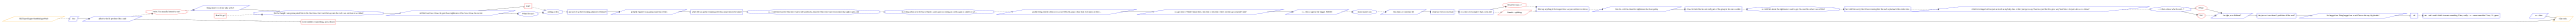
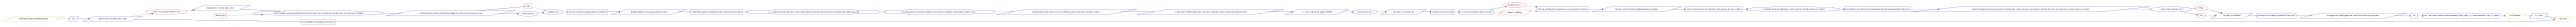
  digraph {
    fontname="Liberation Serif"
    rankdir=LR
    node [color=blue fontname="Liberation Serif" shape=parallelogram]
    edge [arrowhead=tee fontname="Liberation Serif" style=dashed]
    n1 [color=orange label="/EE/Types/Engine/StartDialogueNode"]
    n2 [label=hey]
    n3 [label="talked to the lil speedster like u said"]
    n4 [color=red label="Wow. You actually listened to me?" shape=octagon]
    n5 [color=red label="In the middle of something, sorry. [End.]" shape=box]
    n6 [color=red label="How'd it go?" shape=box]
    n7 [label="first he thought i was gonna punch him in the face lmao. but i took him up onto the roof n we sat down n we talked" shape=octagon]
    n8 [label="fking shove it n let me talk, will u?"]
    "Chat ends." [color=orange]
    n10 [label="told him bout how i know he gets those nightmares of his. how i know hes not ok"]
    n11 [color=red label="And?" shape=box]
    n12 [label="What'd he say?" shape=octagon]
    n13 [label="nothing at first" shape=octagon]
    n14 [label="just sort of sat there looking ashamed of himself" shape=box]
    n15 [label="probably figured i was gonna make fun of him"]
    n16 [label="which tbf was pretty tempting with how proper shook he looked" shape=box]
    n17 [label="so... i told him bout the first time i had to kill somebody. about the first time i had 2 look down that sight n take a life" shape=octagon]
    n18 [label="its 1 thing when ur in the heat of battle...some goon is coming at u with a gun or a knife or w/e..." shape=octagon]
    n19 [label="another thing entirely when ur on a roof 300 yrds away n they dont even know ur there..."]
    n20 [label="n u got time to *think* about them. who they r. why they r there. do they got a family? kids?"]
    n21 [label="n... then u squeeze the trigger. BOOM"]
    n22 [label="doesnt matter now" shape=octagon]
    n23 [label="they dead, n i took that life"]
    n24 [label="n that face lives in my head" shape=box]
    n25 [label="n so does every single 1 thats come after" shape=box]
    n26 [color=red label="How'd he react...?" shape=octagon]
    n27 [color=red label="Sounds... uplifting."]
    n28 [label="didnt say anything 4 the longest time. we just sat there in silence" shape=box]
    n29 [label="then he...told me about the nightmares hes been getting"]
    n30 [label="n how he feels like hes not really part of the group bc hes not a soldier" shape=box]
    n31 [label="so i told him about the nightmares i used to get. the ones like when i was a lil kid" shape=octagon]
    n32 [label="but i told him sorry that id been treating him like such a plumsack this whole time" shape=box]
    n33 [label="n that he belonged with us just as much as anybody does. n that i just got a way 'bout me, just like he's got a way 'bout him, n its just who we r, u know?"]
    n34 [label=".... n then u know what he said...?" shape=octagon]
    n35 [color=red label="What?" shape=octagon]
    n36 [color=red label="No?" shape=octagon]
    n37 [label="\"ur right, ur a dickhead\""]
    n38 [label="but just as i was about 2 push him off the roof?" shape=box]
    n39 [label="he hugged me. fking hugged me. n said 'but ur also my big brother'"]
    n40 [label=wtf shape=box]
    n41 [label="but... nah. worth. think it meant something 2 him, really... n... meant somethin' 2 me, 2. i guess" shape=box]
+   n42 [color=orange label="+20 Chemistry" shape=octagon]
    n43 [label="so... thnx"]
    n1 -> n2 [arrowhead=odot]
    n2 -> n3 [style=solid]
    n3 -> n4
    n3 -> n5 [arrowhead=odot style=solid]
    n4 -> n8
    n5 -> "Chat ends." [style=solid]
    n6 -> n7
    n7 -> n10 [arrowhead=odot style=solid]
    n8 -> n7 [arrowhead=odot style=solid]
    n10 -> n11 [arrowhead=odot style=solid]
    n10 -> n12 [style=solid]
    n11 -> n13 [arrowhead=odot]
    n12 -> n13
    n13 -> n14 [arrowhead=odot]
    n14 -> n15 [style=solid]
    n15 -> n16 [arrowhead=odot style=solid]
    n16 -> n17 [arrowhead=odot style=solid]
    n17 -> n18 [arrowhead=odot]
    n18 -> n19 [arrowhead=odot]
    n19 -> n20 [arrowhead=odot style=solid]
    n20 -> n21 [style=solid]
    n21 -> n22
    n22 -> n23
    n23 -> n24 [style=solid]
    n24 -> n25
    n25 -> n26 [style=solid]
    n25 -> n27 [arrowhead=odot]
    n26 -> n28
    n27 -> n28 [arrowhead=odot]
    n28 -> n29
    n29 -> n30 [style=solid]
    n30 -> n31
    n31 -> n32
    n32 -> n33
    n33 -> n34 [arrowhead=odot]
    n34 -> n35 [arrowhead=odot style=solid]
    n34 -> n36 [style=solid]
    n35 -> n37 [style=solid]
    n36 -> n37
    n37 -> n38 [arrowhead=odot style=solid]
    n38 -> n39 [arrowhead=odot style=solid]
    n39 -> n40 [arrowhead=odot style=solid]
    n40 -> n41
+   n41 -> n42
+   n42 -> n43 [arrowhead=odot]
    n43 -> "Chat ends." [arrowhead=odot style=solid]
  }
